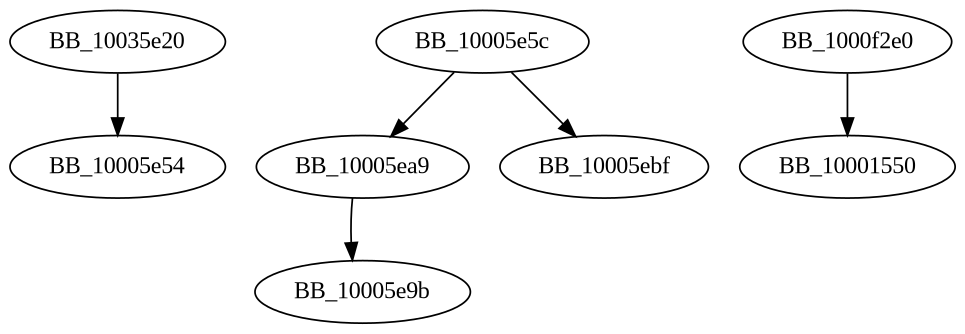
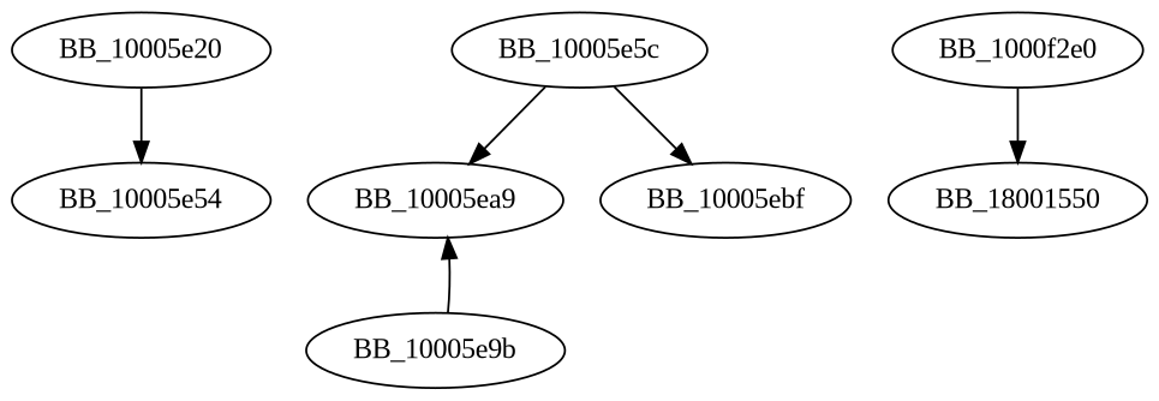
  digraph {
    fontname="Liberation Serif"
    node [fontname="Liberation Serif"]
    edge [fontname="Liberation Serif"]
-   BB_10005e20 [label=BB_10035e20]
+   BB_10005e20
    BB_10005e54
    BB_10005e5c
    BB_10005ea9
    BB_10005ebf
    BB_10005e9b
    BB_1000f2e0
-   BB_10001550
+   BB_10001550 [label=BB_18001550]
    BB_10005e20 -> BB_10005e54
    BB_10005e5c -> BB_10005ea9
    BB_10005e5c -> BB_10005ebf
-   BB_10005ea9 -> BB_10005e9b
+   BB_10005e9b -> BB_10005ea9
    BB_1000f2e0 -> BB_10001550
  }
